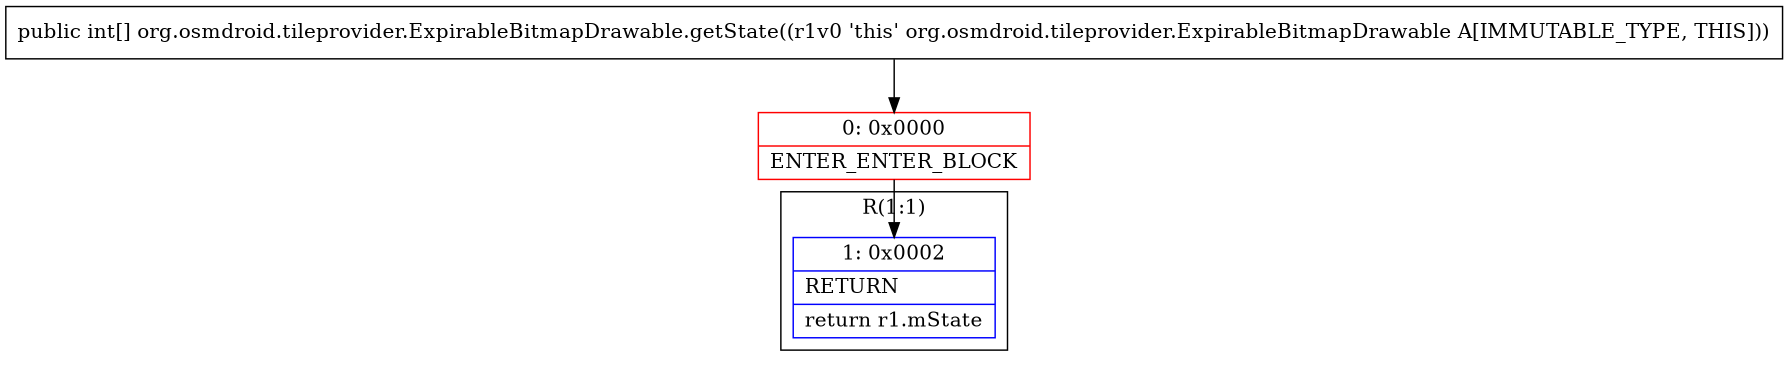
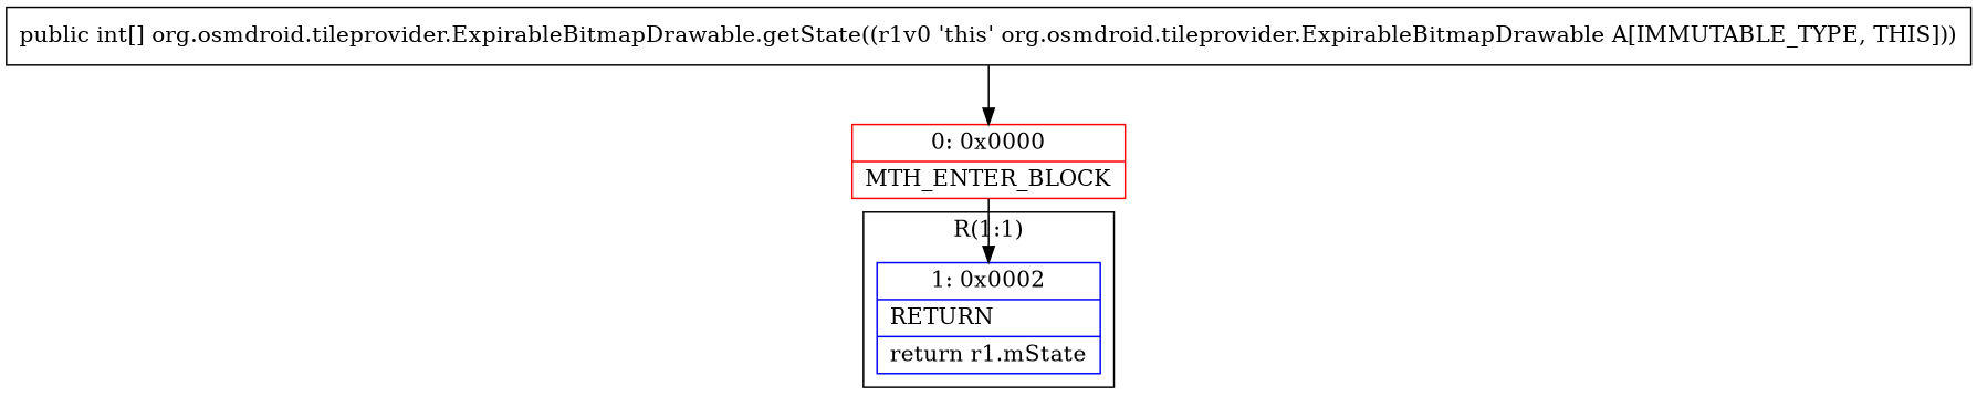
  digraph {
    fontname="DejaVu Serif"
    node [shape=record fontname="DejaVu Serif"]
    edge [fontname="DejaVu Serif"]
    n1 [color=blue label="{1\:\ 0x0002|RETURN\l|return r1.mState\l}"]
-   n2 [color=red label="{0\:\ 0x0000|ENTER_ENTER_BLOCK\l}"]
+   n2 [color=red label="{0\:\ 0x0000|MTH_ENTER_BLOCK\l}"]
    n3 [label="{public int[] org.osmdroid.tileprovider.ExpirableBitmapDrawable.getState((r1v0 'this' org.osmdroid.tileprovider.ExpirableBitmapDrawable A[IMMUTABLE_TYPE, THIS])) }"]
    subgraph cluster_1 {
      label="R(1:1)"
      n1
    }
    n2 -> n1
    n3 -> n2
  }
